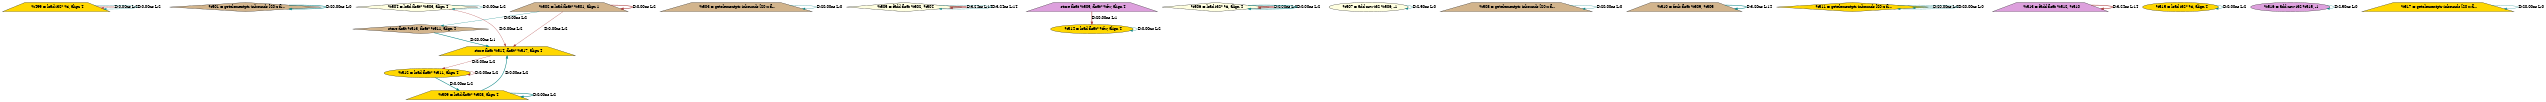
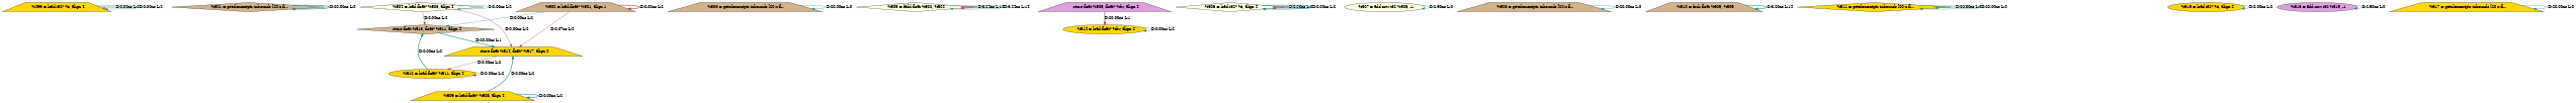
  digraph {
    fontname="DejaVu Serif"
    node [fillcolor=gold fontname="DejaVu Serif" shape=trapezium style=filled]
    edge [color=teal fontname="DejaVu Serif" style=solid]
    n1 [label="  %499 = load i32* %i, align 4"]
    n2 [fillcolor=tan label="  %501 = getelementptr inbounds [20 x fl..." shape=diamond]
    n3 [fillcolor=tan label="%502 = load float* %501, align 1"]
    n4 [fillcolor=tan label="  store float %513, float* %511, align 4" shape=diamond]
    n5 [label="  store float %514, float* %517, align 4"]
    n6 [label="  %512 = load float* %511, align 4" shape=ellipse]
    n7 [fillcolor=tan label="  %503 = getelementptr inbounds [20 x fl..."]
    n8 [fillcolor=lightyellow label="  %504 = load float* %503, align 4" shape=diamond]
    n9 [fillcolor=lightyellow label="  %505 = fadd float %502, %504" shape=diamond]
    n10 [label="  %514 = load float* %fw, align 4" shape=ellipse]
    n11 [fillcolor=plum label="  store float %505, float* %fw, align 4"]
    n12 [fillcolor=lightyellow label="  %506 = load i32* %i, align 4" shape=diamond]
    n13 [fillcolor=lightyellow label="  %507 = add nsw i32 %506, -1" shape=ellipse]
    n14 [fillcolor=tan label="  %508 = getelementptr inbounds [20 x fl..."]
    n15 [label="  %509 = load float* %508, align 4"]
    n16 [fillcolor=tan label="  %510 = fsub float %509, %505"]
    n17 [label="  %511 = getelementptr inbounds [20 x fl..." shape=diamond]
-   n18 [fillcolor=plum label="  %513 = fadd float %512, %510"]
    n19 [label="  %515 = load i32* %i, align 4" shape=ellipse]
    n20 [fillcolor=plum label="  %516 = add nsw i32 %515, -1" shape=ellipse]
    n21 [label="  %517 = getelementptr inbounds [20 x fl..."]
    n1 -> n1 [color=brown label="D:0.00ns L:2"]
    n1 -> n1 [label="D:0.00ns L:2"]
    n2 -> n2 [label="D:20.00ns L:0" style=bold]
    n3 -> n3 [color=brown label="D:0.00ns L:2" style=bold]
    n3 -> n4 [label="D:0.00ns L:2"]
-   n3 -> n5 [color=brown label="D:0.00ns L:2"]
+   n3 -> n5 [color=brown label="D:0.07ns L:2"]
    n4 -> n5 [label="D:20.00ns L:1" style=bold]
    n5 -> n6 [color=brown label="D:0.00ns L:2"]
-   n6 -> n15 [label="D:0.00ns L:2" style=bold]
+   n6 -> n4 [label="D:0.00ns L:2" style=bold]
    n6 -> n6 [color=brown label="D:0.00ns L:2"]
    n7 -> n7 [label="D:20.00ns L:0"]
+   n8 -> n4 [color=brown label="D:0.00ns L:2"]
    n8 -> n5 [color=brown label="D:0.00ns L:2"]
    n8 -> n8 [label="D:0.00ns L:2"]
    n9 -> n9 [color=brown label="D:3.24ns L:14" style=bold]
    n9 -> n9 [label="D:3.24ns L:14"]
    n10 -> n10 [label="D:0.00ns L:2"]
    n11 -> n10 [color=brown label="D:20.00ns L:1" style=bold]
    n12 -> n12 [color=brown label="D:0.00ns L:2" style=bold]
    n12 -> n12 [label="D:0.00ns L:2" style=bold]
    n13 -> n13 [label="D:2.50ns L:0"]
    n14 -> n14 [label="D:20.00ns L:0"]
    n15 -> n5 [label="D:0.00ns L:2" style=bold]
    n15 -> n15 [label="D:0.00ns L:2" style=bold]
    n16 -> n16 [label="D:3.20ns L:14" style=bold]
    n17 -> n17 [label="D:20.00ns L:0"]
    n17 -> n17 [label="D:20.00ns L:0"]
-   n18 -> n18 [color=brown label="D:3.24ns L:14" style=bold]
    n19 -> n19 [label="D:0.00ns L:2"]
    n20 -> n20 [label="D:2.50ns L:0"]
    n21 -> n21 [label="D:20.00ns L:0"]
  }
